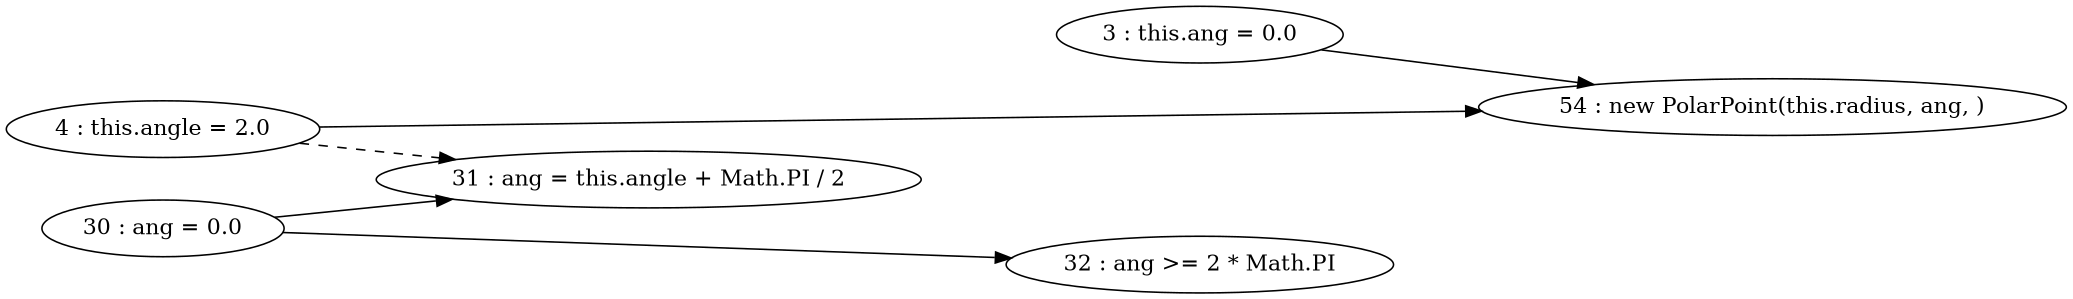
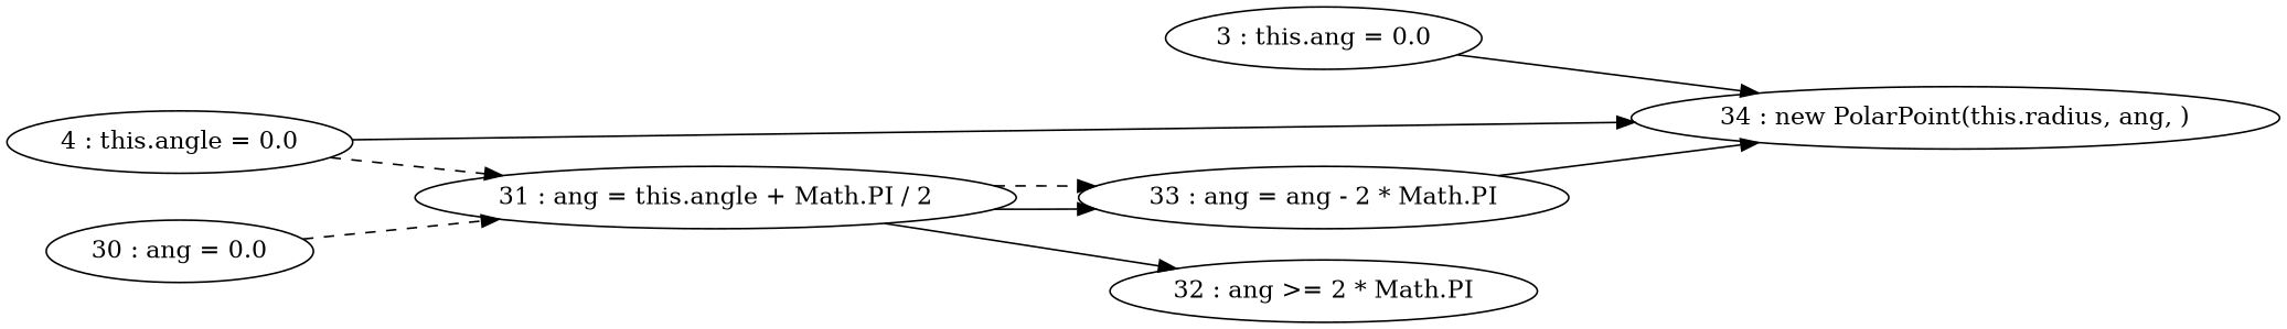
  digraph {
    fontname="DejaVu Serif"
    rankdir=LR
    node [fontname="DejaVu Serif"]
    edge [fontname="DejaVu Serif"]
    n1 [label="3 : this.ang = 0.0"]
-   "34 : new PolarPoint(this.radius, ang, )" [label="54 : new PolarPoint(this.radius, ang, )"]
-   "4 : this.angle = 0.0" [label="4 : this.angle = 2.0"]
+   "34 : new PolarPoint(this.radius, ang, )"
+   "4 : this.angle = 0.0"
    "31 : ang = this.angle + Math.PI / 2"
    "32 : ang >= 2 * Math.PI"
+   "33 : ang = ang - 2 * Math.PI"
    "30 : ang = 0.0"
    n1 -> "34 : new PolarPoint(this.radius, ang, )"
    "4 : this.angle = 0.0" -> "34 : new PolarPoint(this.radius, ang, )"
    "4 : this.angle = 0.0" -> "31 : ang = this.angle + Math.PI / 2" [style=dashed]
-   "30 : ang = 0.0" -> "32 : ang >= 2 * Math.PI"
-   "30 : ang = 0.0" -> "31 : ang = this.angle + Math.PI / 2" [style=solid]
+   "31 : ang = this.angle + Math.PI / 2" -> "32 : ang >= 2 * Math.PI"
+   "31 : ang = this.angle + Math.PI / 2" -> "33 : ang = ang - 2 * Math.PI"
+   "31 : ang = this.angle + Math.PI / 2" -> "33 : ang = ang - 2 * Math.PI" [style=dashed]
+   "33 : ang = ang - 2 * Math.PI" -> "34 : new PolarPoint(this.radius, ang, )"
+   "30 : ang = 0.0" -> "31 : ang = this.angle + Math.PI / 2" [style=dashed]
  }
